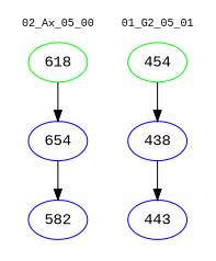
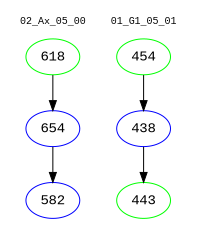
  digraph {
    fontname="Liberation Mono"
    node [color=blue fontname="Liberation Mono"]
    edge [color=black fontname="Liberation Mono"]
    n1 [color=green label=618]
    n2 [label=654]
    n3 [label=582]
    n4 [color=green label=454]
    n5 [label=438]
-   n6 [label=443]
+   n6 [color=green label=443]
    subgraph cluster_1 {
      color=white
      fontsize=10
      label="02_Ax_05_00"
      n1
      n2
      n3
    }
    subgraph cluster_2 {
      color=white
      fontsize=10
-     label="01_G2_05_01"
+     label="01_G1_05_01"
      n4
      n5
      n6
    }
    n1 -> n2
    n2 -> n3
    n4 -> n5
    n5 -> n6
  }
